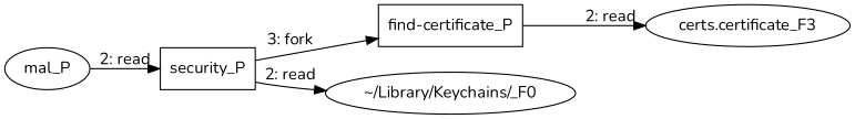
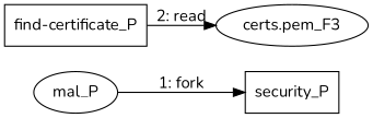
  digraph {
    engine=neato
    fixedsize=false
    fontname=Nunito
    fontsize=10
    nodesep=0.3
    rankdir=LR
    ranksep=0
    splines=true
    node [fontname=Nunito node_type=Process shape=ellipse]
    edge [fontname=Nunito]
    mal_P
    security_P [shape=box]
    "find-certificate_P" [shape=box]
-   "~/Library/Keychains/_F0" [node_type=File]
-   "certs.pem_F3" [node_type=File label="certs.certificate_F3"]
-   mal_P -> security_P [label="2: read"]
-   security_P -> "find-certificate_P" [label="3: fork"]
-   security_P -> "~/Library/Keychains/_F0" [label="2: read"]
+   "certs.pem_F3" [node_type=File]
+   mal_P -> security_P [label="1: fork"]
    "find-certificate_P" -> "certs.pem_F3" [label="2: read"]
  }
